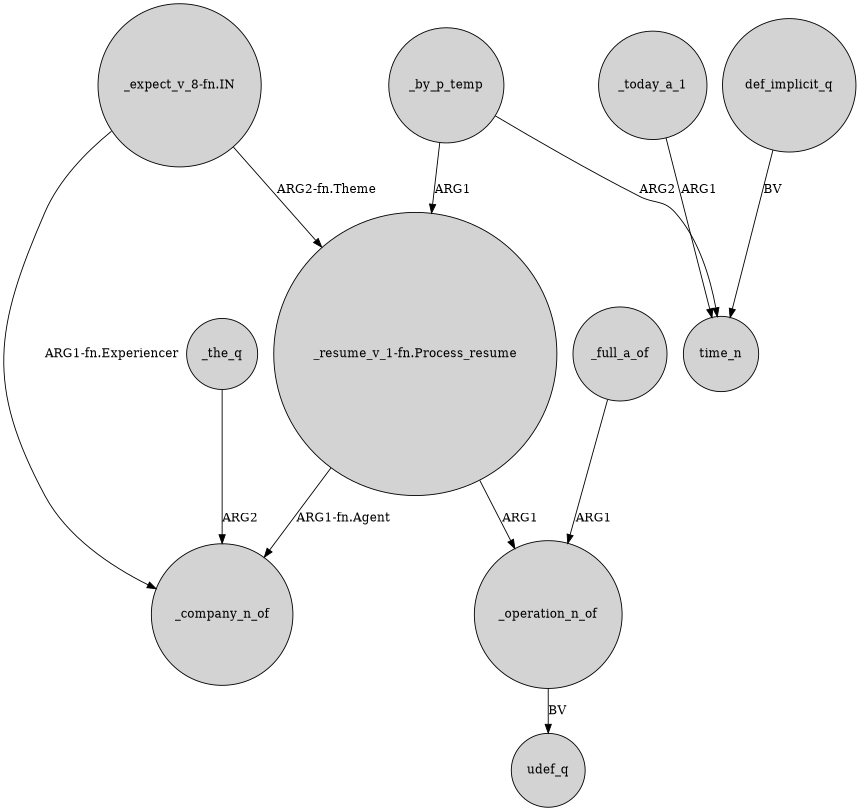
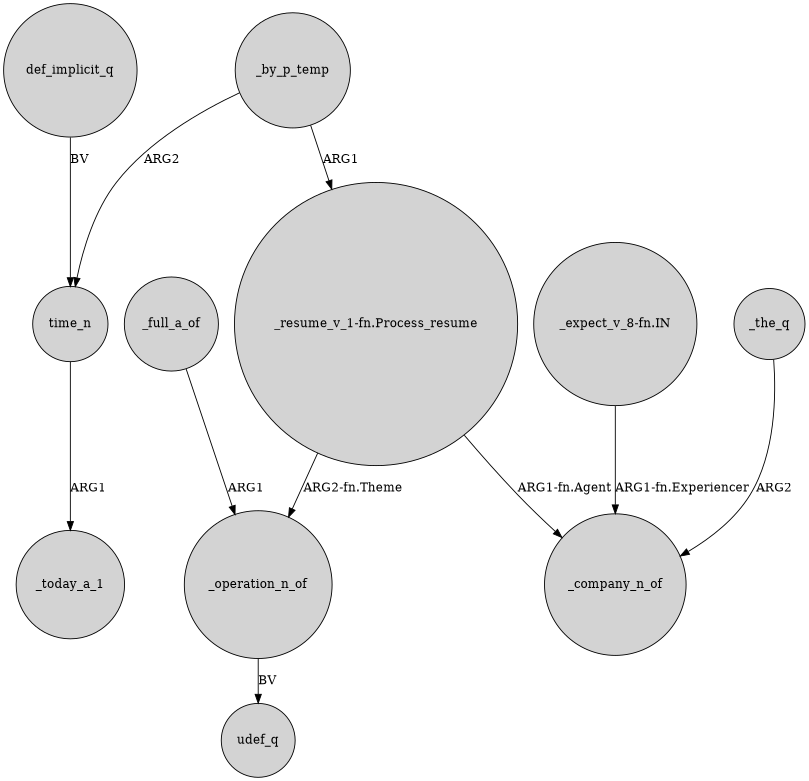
  digraph {
    node [shape=circle style=filled]
    n1 [label="_expect_v_8-fn.IN"]
    "_resume_v_1-fn.Process_resume"
    _company_n_of
    _operation_n_of
    udef_q
    _by_p_temp
    time_n
    _today_a_1
    def_implicit_q
    _the_q
    _full_a_of
-   n1 -> "_resume_v_1-fn.Process_resume" [label="ARG2-fn.Theme"]
    n1 -> _company_n_of [label="ARG1-fn.Experiencer"]
    "_resume_v_1-fn.Process_resume" -> _company_n_of [label="ARG1-fn.Agent"]
-   "_resume_v_1-fn.Process_resume" -> _operation_n_of [label=ARG1]
+   "_resume_v_1-fn.Process_resume" -> _operation_n_of [label="ARG2-fn.Theme"]
    _operation_n_of -> udef_q [label=BV]
    _by_p_temp -> "_resume_v_1-fn.Process_resume" [label=ARG1]
    _by_p_temp -> time_n [label=ARG2]
-   _today_a_1 -> time_n [label=ARG1]
+   time_n -> _today_a_1 [label=ARG1]
    def_implicit_q -> time_n [label=BV]
    _the_q -> _company_n_of [label=ARG2]
    _full_a_of -> _operation_n_of [label=ARG1]
  }
